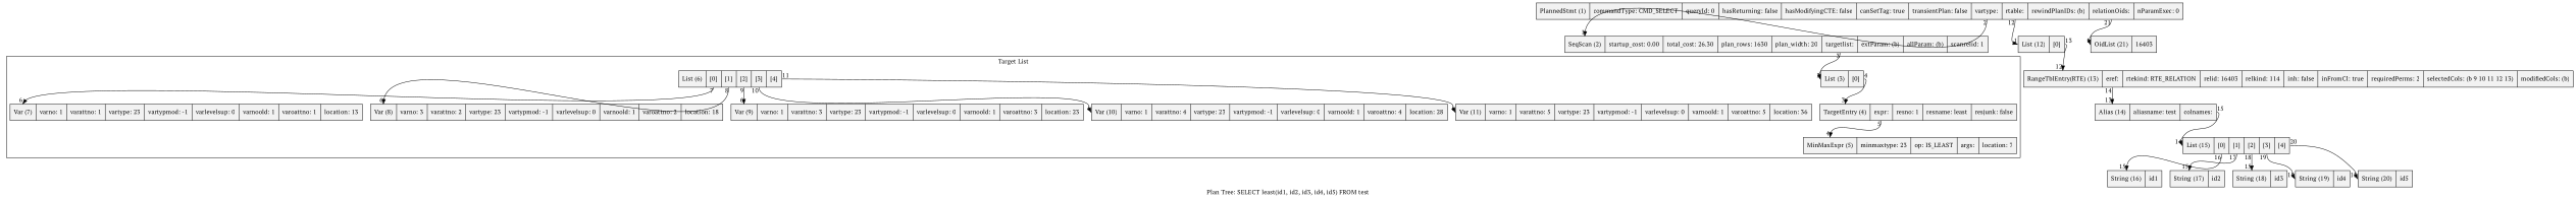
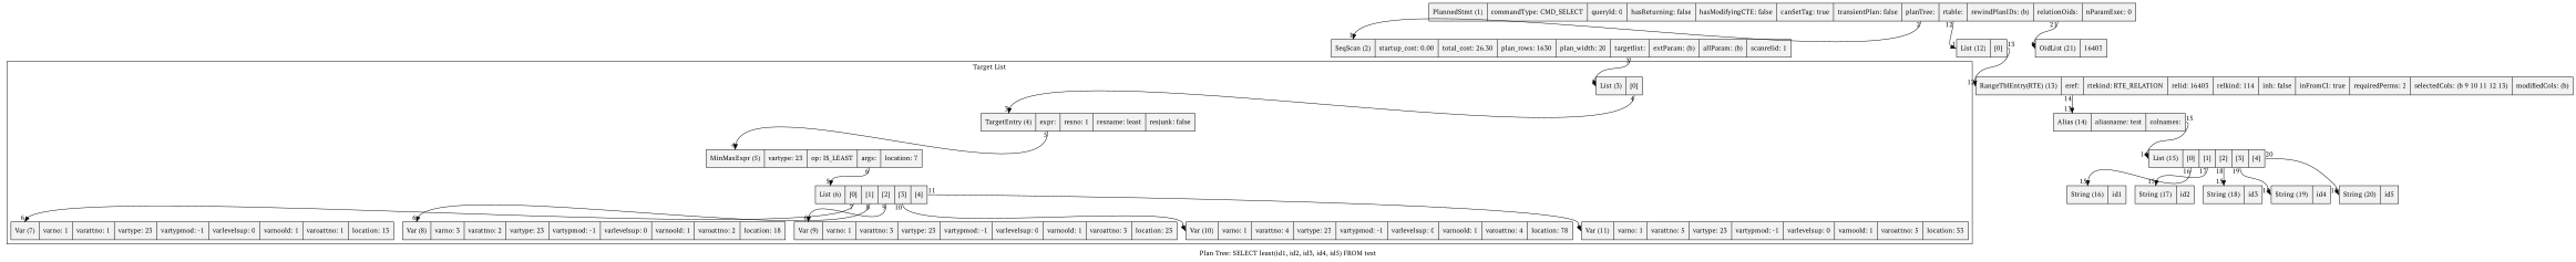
  digraph {
    fontname="PT Serif"
    label="Plan Tree: SELECT least(id1, id2, id3, id4, id5) FROM test"
    rankdir=TB
    node [fillcolor=gray95 fontname="PT Serif" shape=record style=filled]
    edge [arrowtail=empty fontname="PT Serif" headlabel=6 headport=head tailport=1]
    n1 [label="<head> List (3)|<1> [0]"]
    n2 [label="<head> TargetEntry (4)|<expr> expr: |resno: 1|resname: least|resjunk: false"]
-   n3 [label="<head> MinMaxExpr (5)|minmaxtype: 23|op: IS_LEAST|<args> args: |location: 7"]
+   n3 [label="<head> MinMaxExpr (5)|vartype: 23|op: IS_LEAST|<args> args: |location: 7"]
    n4 [label="<head> List (6)|<1> [0]|<2> [1]|<3> [2]|<4> [3]|<5> [4]"]
    n5 [label="<head> Var (7)|varno: 1|varattno: 1|vartype: 23|vartypmod: -1|varlevelsup: 0|varnoold: 1|varoattno: 1|location: 13"]
    n6 [label="<head> Var (8)|varno: 3|varattno: 2|vartype: 23|vartypmod: -1|varlevelsup: 0|varnoold: 1|varoattno: 2|location: 18"]
    n7 [label="<head> Var (9)|varno: 1|varattno: 3|vartype: 23|vartypmod: -1|varlevelsup: 0|varnoold: 1|varoattno: 3|location: 23"]
-   n8 [label="<head> Var (10)|varno: 1|varattno: 4|vartype: 23|vartypmod: -1|varlevelsup: 0|varnoold: 1|varoattno: 4|location: 28"]
-   n9 [label="<head> Var (11)|varno: 1|varattno: 5|vartype: 23|vartypmod: -1|varlevelsup: 0|varnoold: 1|varoattno: 5|location: 36"]
+   n8 [label="<head> Var (10)|varno: 1|varattno: 4|vartype: 23|vartypmod: -1|varlevelsup: 0|varnoold: 1|varoattno: 4|location: 78"]
+   n9 [label="<head> Var (11)|varno: 1|varattno: 5|vartype: 23|vartypmod: -1|varlevelsup: 0|varnoold: 1|varoattno: 5|location: 33"]
    n10 [label="<head> Alias (14)|aliasname: test|<colnames> colnames: "]
    n11 [label="<head> List (15)|<1> [0]|<2> [1]|<3> [2]|<4> [3]|<5> [4]"]
    n12 [label="<head> String (16)|id1"]
    n13 [label="<head> String (17)|id2"]
    n14 [label="<head> String (18)|id3"]
    n15 [label="<head> String (19)|id4"]
    n16 [label="<head> String (20)|id5"]
    n17 [label="<head> SeqScan (2)|startup_cost: 0.00|total_cost: 26.30|plan_rows: 1630|plan_width: 20|<targetlist> targetlist: |extParam: (b)|allParam: (b)|scanrelid: 1"]
    n18 [label="<head> RangeTblEntry(RTE) (13)|<eref> eref: |rtekind: RTE_RELATION|relid: 16403|relkind: 114|inh: false|inFromCl: true|requiredPerms: 2|selectedCols: (b 9 10 11 12 13)|modifiedCols: (b)"]
    n19 [label="<head> List (12)|<1> [0]"]
    n20 [label="<head> OidList (21)|16403 "]
-   n21 [label="<head> PlannedStmt (1)|commandType: CMD_SELECT|queryId: 0|hasReturning: false|hasModifyingCTE: false|canSetTag: true|transientPlan: false|<planTree> vartype: |<rtable> rtable: |rewindPlanIDs: (b)|<relationOids> relationOids: |nParamExec: 0"]
+   n21 [label="<head> PlannedStmt (1)|commandType: CMD_SELECT|queryId: 0|hasReturning: false|hasModifyingCTE: false|canSetTag: true|transientPlan: false|<planTree> planTree: |<rtable> rtable: |rewindPlanIDs: (b)|<relationOids> relationOids: |nParamExec: 0"]
    subgraph cluster_1 {
      label="Target List"
      n1
      n2
      n3
      n4
      n5
      n6
      n7
      n8
      n9
    }
    n1 -> n2 [headlabel=3 taillabel=4]
    n2 -> n3 [headlabel=4 taillabel=5 tailport=expr]
+   n3 -> n4 [headlabel=5 taillabel=6 tailport=args]
    n4 -> n5 [taillabel=7]
    n4 -> n6 [taillabel=8 tailport=2]
    n4 -> n7 [taillabel=9 tailport=3]
    n4 -> n8 [taillabel=10 tailport=4]
    n4 -> n9 [taillabel=11 tailport=5]
    n10 -> n11 [headlabel=14 taillabel=15 tailport=colnames]
    n11 -> n12 [headlabel=15 taillabel=16]
    n11 -> n13 [headlabel=15 taillabel=17 tailport=2]
    n11 -> n14 [headlabel=15 taillabel=18 tailport=3]
    n11 -> n15 [headlabel=15 taillabel=19 tailport=4]
    n11 -> n16 [headlabel=15 taillabel=20 tailport=5]
    n17 -> n1 [headlabel=2 taillabel=3 tailport=targetlist]
    n18 -> n10 [headlabel=13 taillabel=14 tailport=eref]
    n19 -> n18 [headlabel=12 taillabel=13]
    n21 -> n17 [headlabel=1 taillabel=2 tailport=planTree]
    n21 -> n19 [headlabel=1 taillabel=12 tailport=rtable]
    n21 -> n20 [headlabel=1 taillabel=21 tailport=relationOids]
  }
